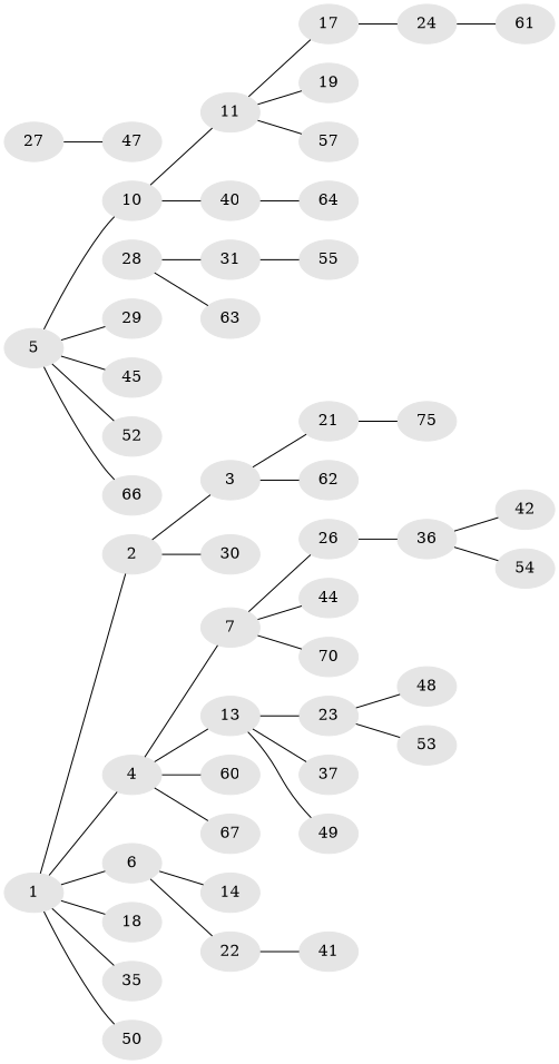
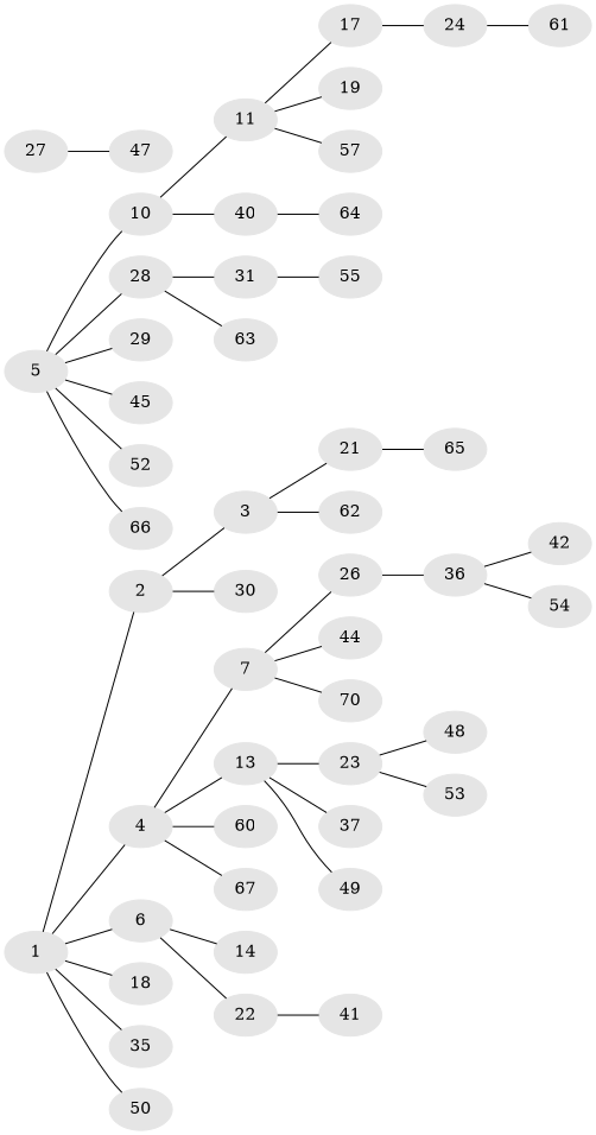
  graph {
    rankdir=LR
    node [color=gray90 style=filled]
    1 [super="+8"]
    2 [super="+32"]
    4 [super="+16"]
    6 [super="+12"]
    18
    35
    50
    3
    30
    7 [super="+20"]
    13 [super="+15"]
    60
    n13 [label=67]
    5 [super="+9"]
    10 [super="+59"]
    28 [super="+34"]
    29 [super="+56"]
    45 [super="+69"]
    n19 [label=52 super="+67"]
    66
    14
    22 [super="+51"]
    21 [super="+39"]
    62
-   65 [label=75]
+   65
    26
    44
    70
    23 [super="+38"]
    37
    49
    11 [super="+25"]
    40 [super="+43"]
    31
    63
    41 [super="+46"]
    36 [super="+52"]
    17
    19
    57
    64
    24 [super="+33"]
    27
    47
    48
    53
    61
    42
    54
    55
    1 -- 2
    1 -- 4
    1 -- 6
    1 -- 18
    1 -- 35
    1 -- 50
    2 -- 3
    2 -- 30
    4 -- 7
    4 -- 13
    4 -- 60
    4 -- n13
    6 -- 14
    6 -- 22
    3 -- 21
    3 -- 62
    7 -- 26
    7 -- 44
    7 -- 70
    13 -- 23
    13 -- 37
    13 -- 49
    5 -- 10
+   5 -- 28
    5 -- 29
    5 -- 45
    5 -- n19
    5 -- 66
    10 -- 11
    10 -- 40
    28 -- 31
    28 -- 63
    22 -- 41
    21 -- 65
    26 -- 36
    23 -- 48
    23 -- 53
    11 -- 17
    11 -- 19
    11 -- 57
    40 -- 64
    31 -- 55
    36 -- 42
    36 -- 54
    17 -- 24
    24 -- 61
    27 -- 47
  }
